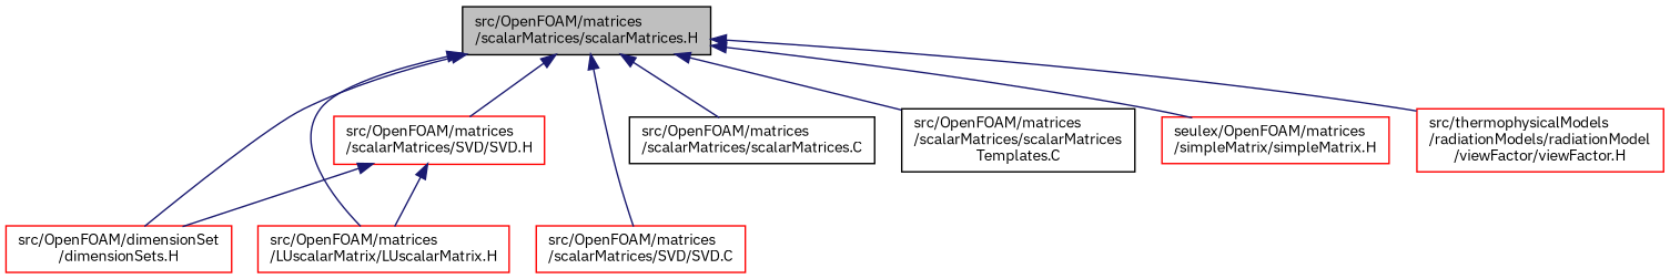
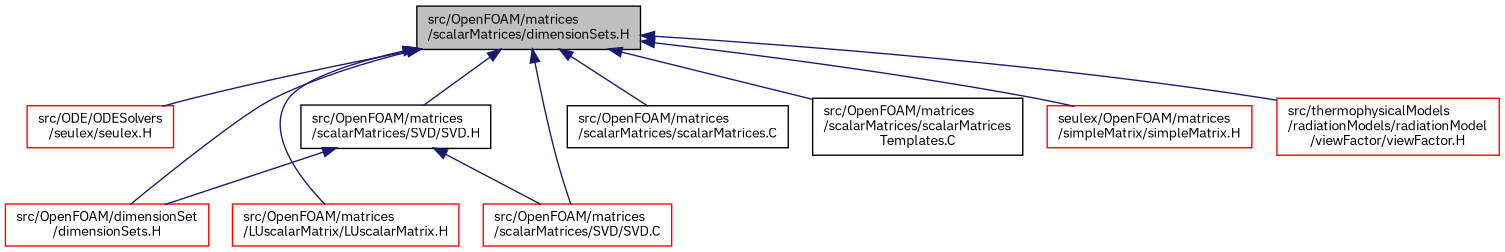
  digraph {
    fontname="IBM Plex Sans"
    node [color=red fontname="IBM Plex Sans" fontsize=10 shape=record]
    edge [color=midnightblue dir=back fontname="IBM Plex Sans" fontsize=10 labelfontname=FreeSans labelfontsize=10 style=solid]
-   n1 [color=black fillcolor=grey75 fontcolor=black height=0.2 label="src/OpenFOAM/matrices\l/scalarMatrices/scalarMatrices.H" style=filled width=0.4]
+   n1 [color=black fillcolor=grey75 fontcolor=black height=0.2 label="src/OpenFOAM/matrices\l/scalarMatrices/dimensionSets.H" style=filled width=0.4]
+   n2 [height=0.2 label="src/ODE/ODESolvers\l/seulex/seulex.H" width=0.4]
    n3 [height=0.2 label="src/OpenFOAM/dimensionSet\l/dimensionSets.H" width=0.4]
    n4 [height=0.2 label="src/OpenFOAM/matrices\l/LUscalarMatrix/LUscalarMatrix.H" width=0.4]
    n5 [color=black height=0.2 label="src/OpenFOAM/matrices\l/scalarMatrices/scalarMatrices.C" width=0.4]
    n6 [color=black height=0.2 label="src/OpenFOAM/matrices\l/scalarMatrices/scalarMatrices\lTemplates.C" width=0.4]
-   n7 [height=0.2 label="src/OpenFOAM/matrices\l/scalarMatrices/SVD/SVD.H" width=0.4]
+   n7 [color=black height=0.2 label="src/OpenFOAM/matrices\l/scalarMatrices/SVD/SVD.H" width=0.4]
    n8 [height=0.2 label="src/OpenFOAM/matrices\l/scalarMatrices/SVD/SVD.C" width=0.4]
    n9 [height=0.2 label="seulex/OpenFOAM/matrices\l/simpleMatrix/simpleMatrix.H" width=0.4]
    n10 [height=0.2 label="src/thermophysicalModels\l/radiationModels/radiationModel\l/viewFactor/viewFactor.H" width=0.4]
+   n1 -> n2
    n1 -> n3
    n1 -> n4
    n1 -> n5
    n1 -> n6
    n1 -> n7
    n1 -> n8
    n1 -> n9
    n1 -> n10
    n7 -> n3
-   n7 -> n4
+   n7 -> n8
  }
